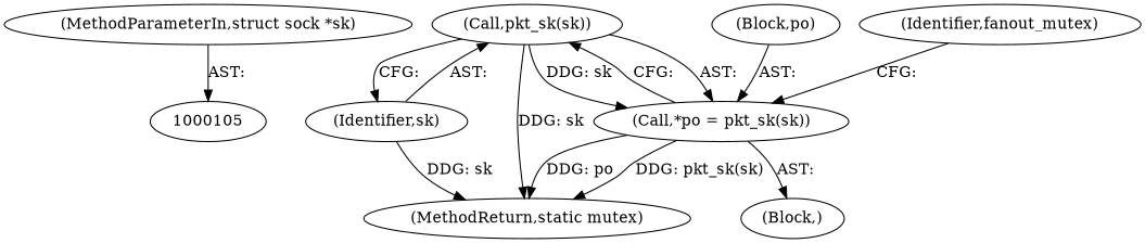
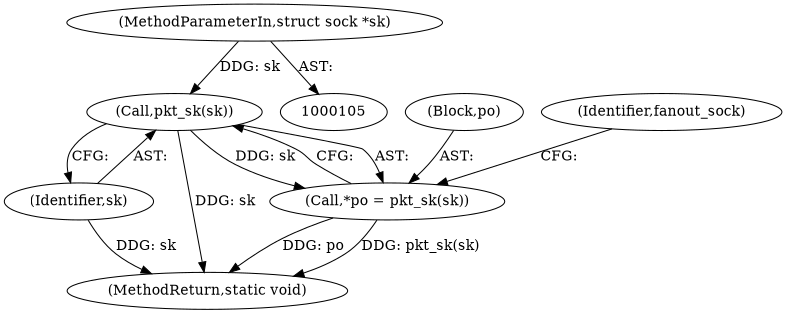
  digraph {
    n1 [label="(MethodParameterIn,struct sock *sk)"]
    n2 [label="(Call,pkt_sk(sk))"]
    n3 [label=1000105]
-   n4 [label="(MethodReturn,static mutex)"]
+   n4 [label="(MethodReturn,static void)"]
    n5 [label="(Call,*po = pkt_sk(sk))"]
    n6 [label="(Identifier,sk)"]
-   n7 [label="(Block,)"]
    n8 [label="(Block,po)"]
-   n9 [label="(Identifier,fanout_mutex)"]
+   n9 [label="(Identifier,fanout_sock)"]
+   n1 -> n2 [label="DDG: sk"]
    n1 -> n3 [label="AST: "]
    n2 -> n4 [label="DDG: sk"]
    n2 -> n5 [label="AST: "]
    n2 -> n5 [label="DDG: sk"]
    n2 -> n6 [label="CFG: "]
    n5 -> n2 [label="CFG: "]
    n5 -> n4 [label="DDG: po"]
    n5 -> n4 [label="DDG: pkt_sk(sk)"]
-   n5 -> n7 [label="AST: "]
    n6 -> n2 [label="AST: "]
    n6 -> n4 [label="DDG: sk"]
    n8 -> n5 [label="AST: "]
    n9 -> n5 [label="CFG: "]
  }
